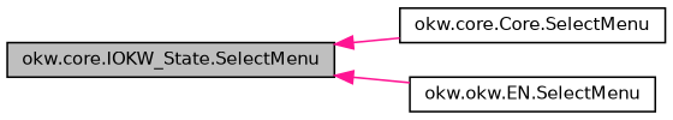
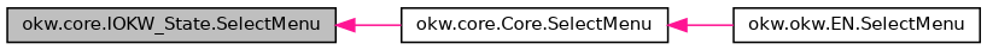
  digraph {
    rankdir=LR
    node [color=black fillcolor=white fontname=Helvetica fontsize=10 shape=record style=filled]
    edge [color=deeppink dir=back fontname=Helvetica fontsize=10 labelfontname=Helvetica labelfontsize=10 style=solid]
    n1 [fillcolor=grey75 fontcolor=black height=0.2 label="okw.core.IOKW_State.SelectMenu" width=0.4]
    n2 [height=0.2 label="okw.core.Core.SelectMenu" width=0.4]
    n3 [height=0.2 label="okw.okw.EN.SelectMenu" width=0.4]
    n1 -> n2
-   n1 -> n3
+   n2 -> n3
  }
